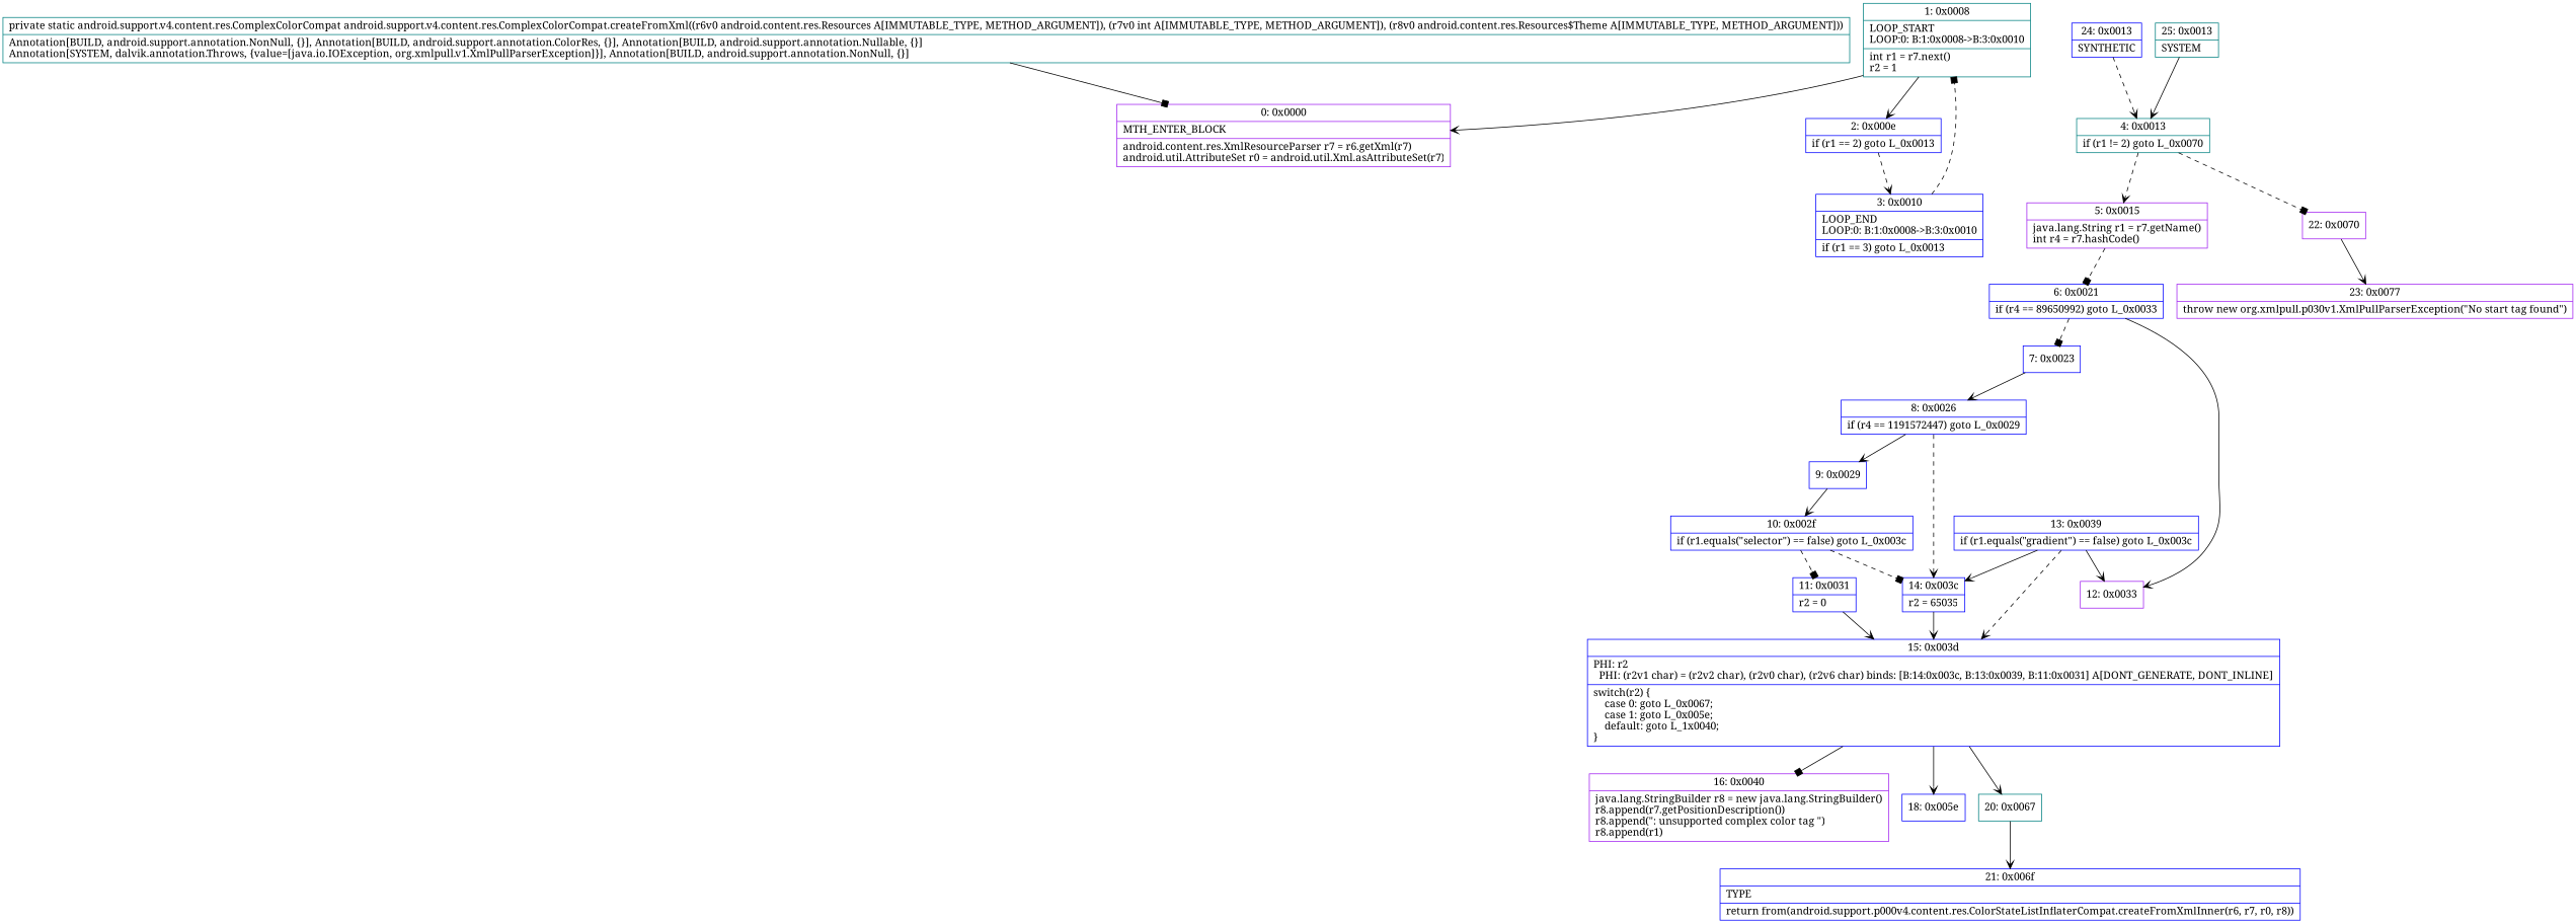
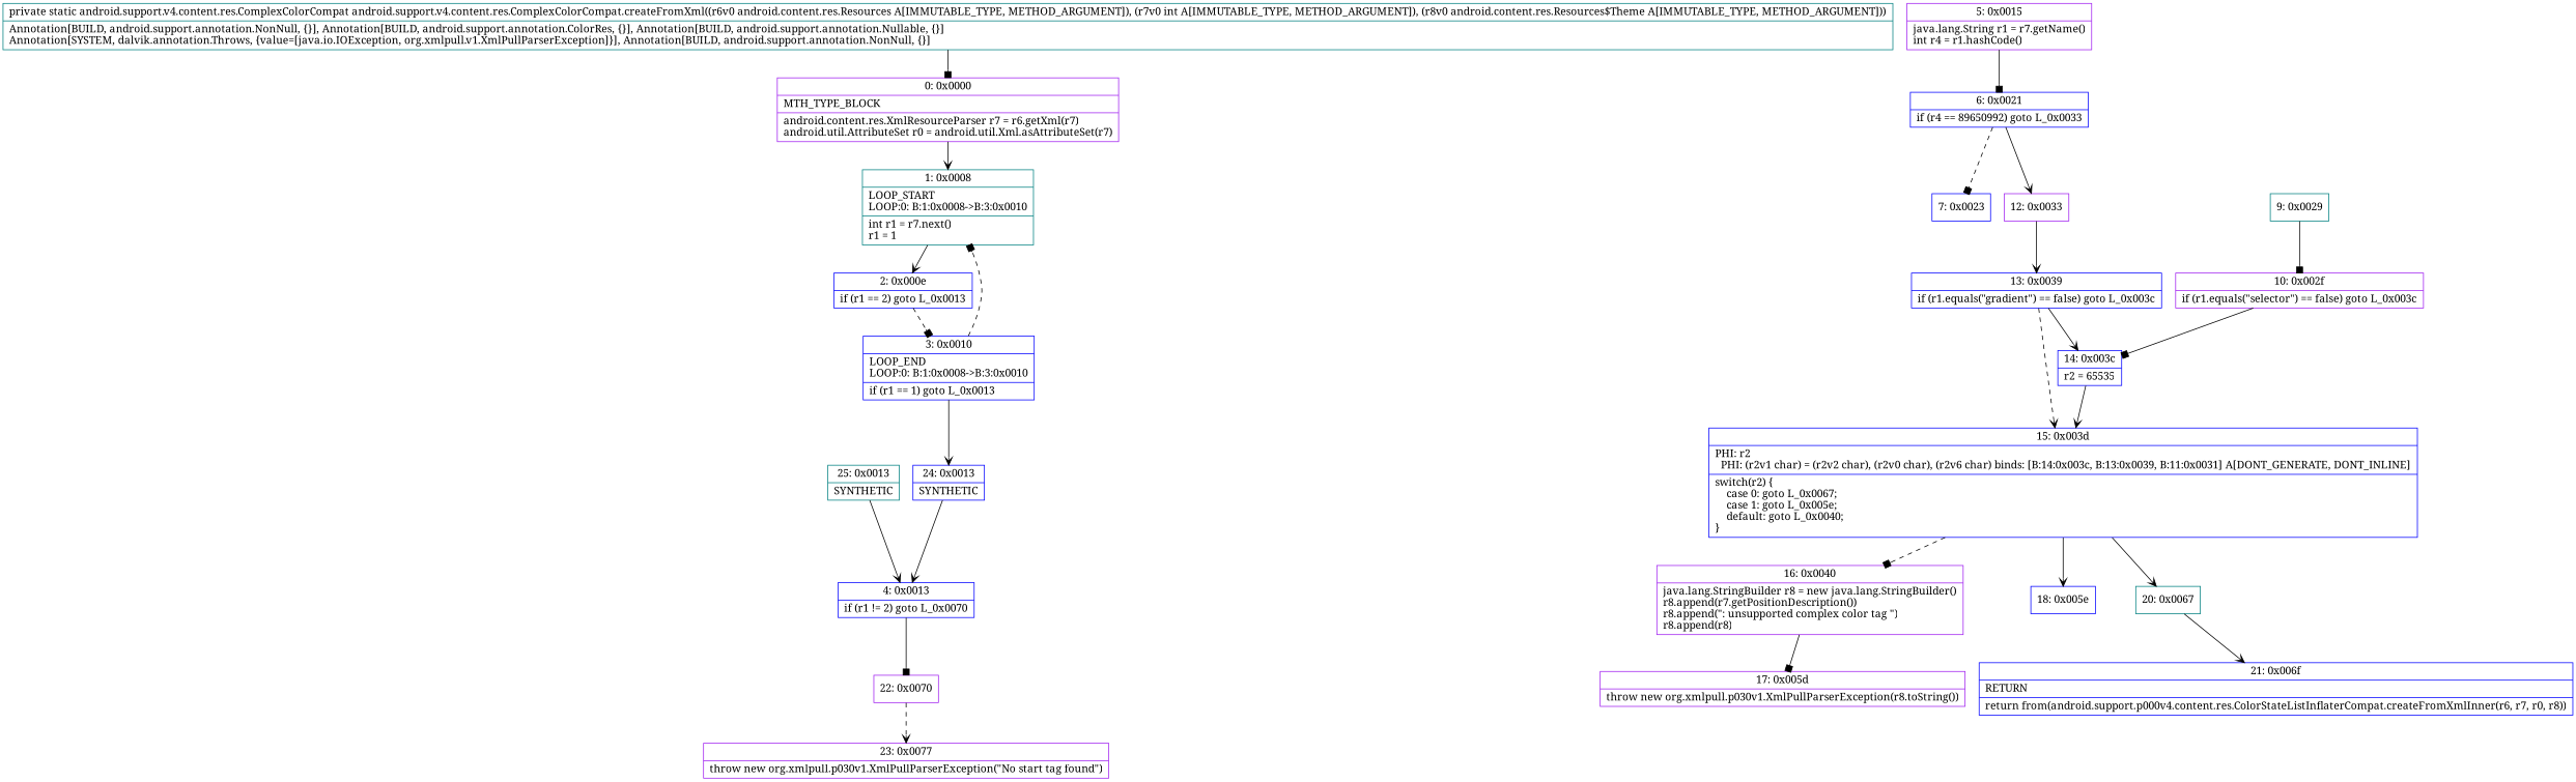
  digraph {
    fontname="Noto Serif"
    node [color=blue fontname="Noto Serif" shape=record]
    edge [arrowhead=vee fontname="Noto Serif"]
-   n1 [color=purple label="{0\:\ 0x0000|MTH_ENTER_BLOCK\l|android.content.res.XmlResourceParser r7 = r6.getXml(r7)\landroid.util.AttributeSet r0 = android.util.Xml.asAttributeSet(r7)\l}"]
-   n2 [color=teal label="{1\:\ 0x0008|LOOP_START\lLOOP:0: B:1:0x0008\-\>B:3:0x0010\l|int r1 = r7.next()\lr2 = 1\l}"]
+   n1 [color=purple label="{0\:\ 0x0000|MTH_TYPE_BLOCK\l|android.content.res.XmlResourceParser r7 = r6.getXml(r7)\landroid.util.AttributeSet r0 = android.util.Xml.asAttributeSet(r7)\l}"]
+   n2 [color=teal label="{1\:\ 0x0008|LOOP_START\lLOOP:0: B:1:0x0008\-\>B:3:0x0010\l|int r1 = r7.next()\lr1 = 1\l}"]
    n3 [label="{2\:\ 0x000e|if (r1 == 2) goto L_0x0013\l}"]
-   n4 [label="{3\:\ 0x0010|LOOP_END\lLOOP:0: B:1:0x0008\-\>B:3:0x0010\l|if (r1 == 3) goto L_0x0013\l}"]
+   n4 [label="{3\:\ 0x0010|LOOP_END\lLOOP:0: B:1:0x0008\-\>B:3:0x0010\l|if (r1 == 1) goto L_0x0013\l}"]
    n5 [label="{24\:\ 0x0013|SYNTHETIC\l}"]
-   n6 [color=teal label="{25\:\ 0x0013|SYSTEM\l}"]
-   n7 [color=teal label="{4\:\ 0x0013|if (r1 != 2) goto L_0x0070\l}"]
-   n8 [color=purple label="{5\:\ 0x0015|java.lang.String r1 = r7.getName()\lint r4 = r7.hashCode()\l}"]
+   n6 [color=teal label="{25\:\ 0x0013|SYNTHETIC\l}"]
+   n7 [label="{4\:\ 0x0013|if (r1 != 2) goto L_0x0070\l}"]
+   n8 [color=purple label="{5\:\ 0x0015|java.lang.String r1 = r7.getName()\lint r4 = r1.hashCode()\l}"]
    n9 [color=purple label="{22\:\ 0x0070}"]
    n10 [label="{6\:\ 0x0021|if (r4 == 89650992) goto L_0x0033\l}"]
    n11 [color=purple label="{23\:\ 0x0077|throw new org.xmlpull.p030v1.XmlPullParserException(\"No start tag found\")\l}"]
    n12 [label="{7\:\ 0x0023}"]
    n13 [color=purple label="{12\:\ 0x0033}"]
-   n14 [label="{8\:\ 0x0026|if (r4 == 1191572447) goto L_0x0029\l}"]
    n15 [label="{13\:\ 0x0039|if (r1.equals(\"gradient\") == false) goto L_0x003c\l}"]
-   n16 [label="{9\:\ 0x0029}"]
-   n17 [label="{14\:\ 0x003c|r2 = 65035\l}"]
-   n18 [label="{10\:\ 0x002f|if (r1.equals(\"selector\") == false) goto L_0x003c\l}"]
-   n19 [label="{15\:\ 0x003d|PHI: r2 \l  PHI: (r2v1 char) = (r2v2 char), (r2v0 char), (r2v6 char) binds: [B:14:0x003c, B:13:0x0039, B:11:0x0031] A[DONT_GENERATE, DONT_INLINE]\l|switch(r2) \{\l    case 0: goto L_0x0067;\l    case 1: goto L_0x005e;\l    default: goto L_1x0040;\l\}\l}"]
-   n20 [label="{11\:\ 0x0031|r2 = 0\l}"]
-   n21 [color=purple label="{16\:\ 0x0040|java.lang.StringBuilder r8 = new java.lang.StringBuilder()\lr8.append(r7.getPositionDescription())\lr8.append(\": unsupported complex color tag \")\lr8.append(r1)\l}"]
+   n16 [color=teal label="{9\:\ 0x0029}"]
+   n17 [label="{14\:\ 0x003c|r2 = 65535\l}"]
+   n18 [color=purple label="{10\:\ 0x002f|if (r1.equals(\"selector\") == false) goto L_0x003c\l}"]
+   n19 [label="{15\:\ 0x003d|PHI: r2 \l  PHI: (r2v1 char) = (r2v2 char), (r2v0 char), (r2v6 char) binds: [B:14:0x003c, B:13:0x0039, B:11:0x0031] A[DONT_GENERATE, DONT_INLINE]\l|switch(r2) \{\l    case 0: goto L_0x0067;\l    case 1: goto L_0x005e;\l    default: goto L_0x0040;\l\}\l}"]
+   n21 [color=purple label="{16\:\ 0x0040|java.lang.StringBuilder r8 = new java.lang.StringBuilder()\lr8.append(r7.getPositionDescription())\lr8.append(\": unsupported complex color tag \")\lr8.append(r8)\l}"]
    n22 [label="{18\:\ 0x005e}"]
    n23 [color=teal label="{20\:\ 0x0067}"]
-   n25 [label="{21\:\ 0x006f|TYPE\l|return from(android.support.p000v4.content.res.ColorStateListInflaterCompat.createFromXmlInner(r6, r7, r0, r8))\l}"]
+   n24 [color=purple label="{17\:\ 0x005d|throw new org.xmlpull.p030v1.XmlPullParserException(r8.toString())\l}"]
+   n25 [label="{21\:\ 0x006f|RETURN\l|return from(android.support.p000v4.content.res.ColorStateListInflaterCompat.createFromXmlInner(r6, r7, r0, r8))\l}"]
    n26 [color=teal label="{private static android.support.v4.content.res.ComplexColorCompat android.support.v4.content.res.ComplexColorCompat.createFromXml((r6v0 android.content.res.Resources A[IMMUTABLE_TYPE, METHOD_ARGUMENT]), (r7v0 int A[IMMUTABLE_TYPE, METHOD_ARGUMENT]), (r8v0 android.content.res.Resources$Theme A[IMMUTABLE_TYPE, METHOD_ARGUMENT]))  | Annotation[BUILD, android.support.annotation.NonNull, \{\}], Annotation[BUILD, android.support.annotation.ColorRes, \{\}], Annotation[BUILD, android.support.annotation.Nullable, \{\}]\lAnnotation[SYSTEM, dalvik.annotation.Throws, \{value=[java.io.IOException, org.xmlpull.v1.XmlPullParserException]\}], Annotation[BUILD, android.support.annotation.NonNull, \{\}]\l}"]
-   n2 -> n1
+   n1 -> n2
    n2 -> n3
-   n3 -> n4 [style=dashed]
+   n3 -> n4 [arrowhead=box style=dashed]
    n4 -> n2 [arrowhead=box style=dashed]
-   n5 -> n7 [style=dashed]
+   n4 -> n5
+   n5 -> n7
    n6 -> n7
-   n7 -> n8 [style=dashed]
-   n7 -> n9 [arrowhead=box style=dashed]
-   n8 -> n10 [arrowhead=box style=dashed]
-   n9 -> n11
+   n7 -> n9 [arrowhead=box]
+   n8 -> n10 [arrowhead=box]
+   n9 -> n11 [style=dashed]
    n10 -> n12 [arrowhead=box style=dashed]
    n10 -> n13
-   n12 -> n14
-   n15 -> n13
-   n14 -> n16
-   n14 -> n17 [style=dashed]
+   n13 -> n15
    n15 -> n17
    n15 -> n19 [style=dashed]
-   n16 -> n18
+   n16 -> n18 [arrowhead=box]
    n17 -> n19
-   n18 -> n17 [arrowhead=box style=dashed]
-   n18 -> n20 [arrowhead=box style=dashed]
-   n19 -> n21 [arrowhead=box]
+   n18 -> n17 [arrowhead=box]
+   n19 -> n21 [arrowhead=box style=dashed]
    n19 -> n22
    n19 -> n23
-   n20 -> n19
+   n21 -> n24 [arrowhead=box]
    n23 -> n25
    n26 -> n1 [arrowhead=box]
  }
